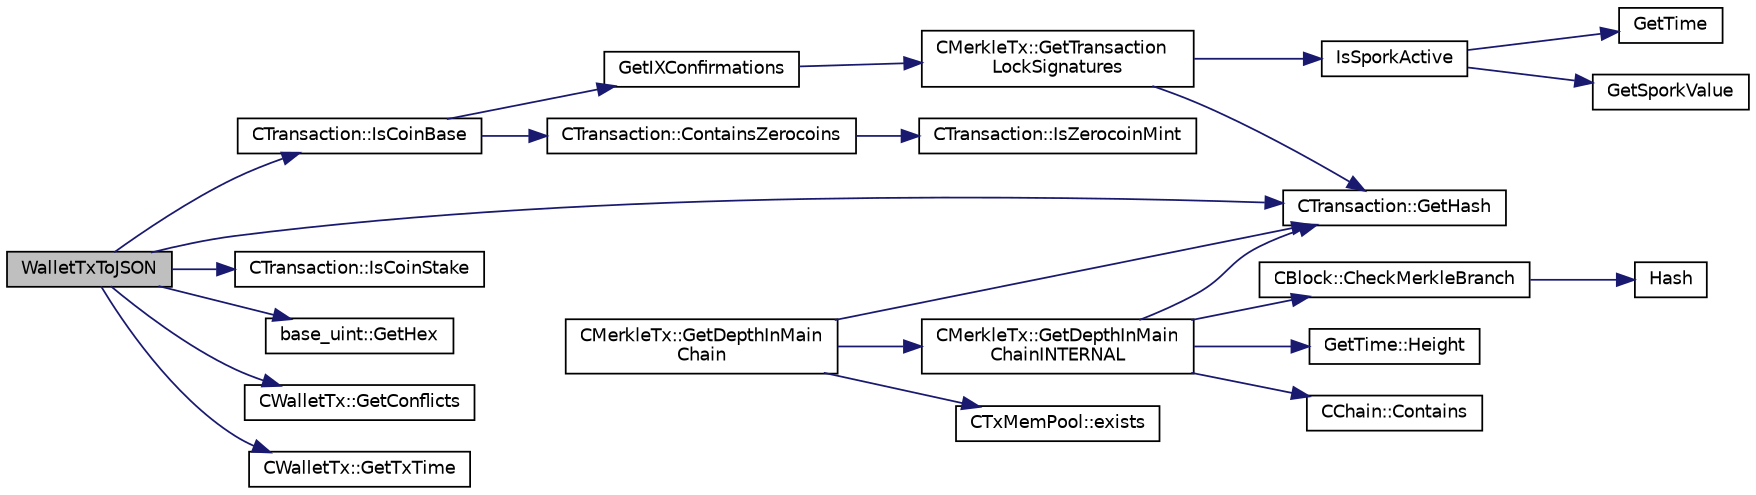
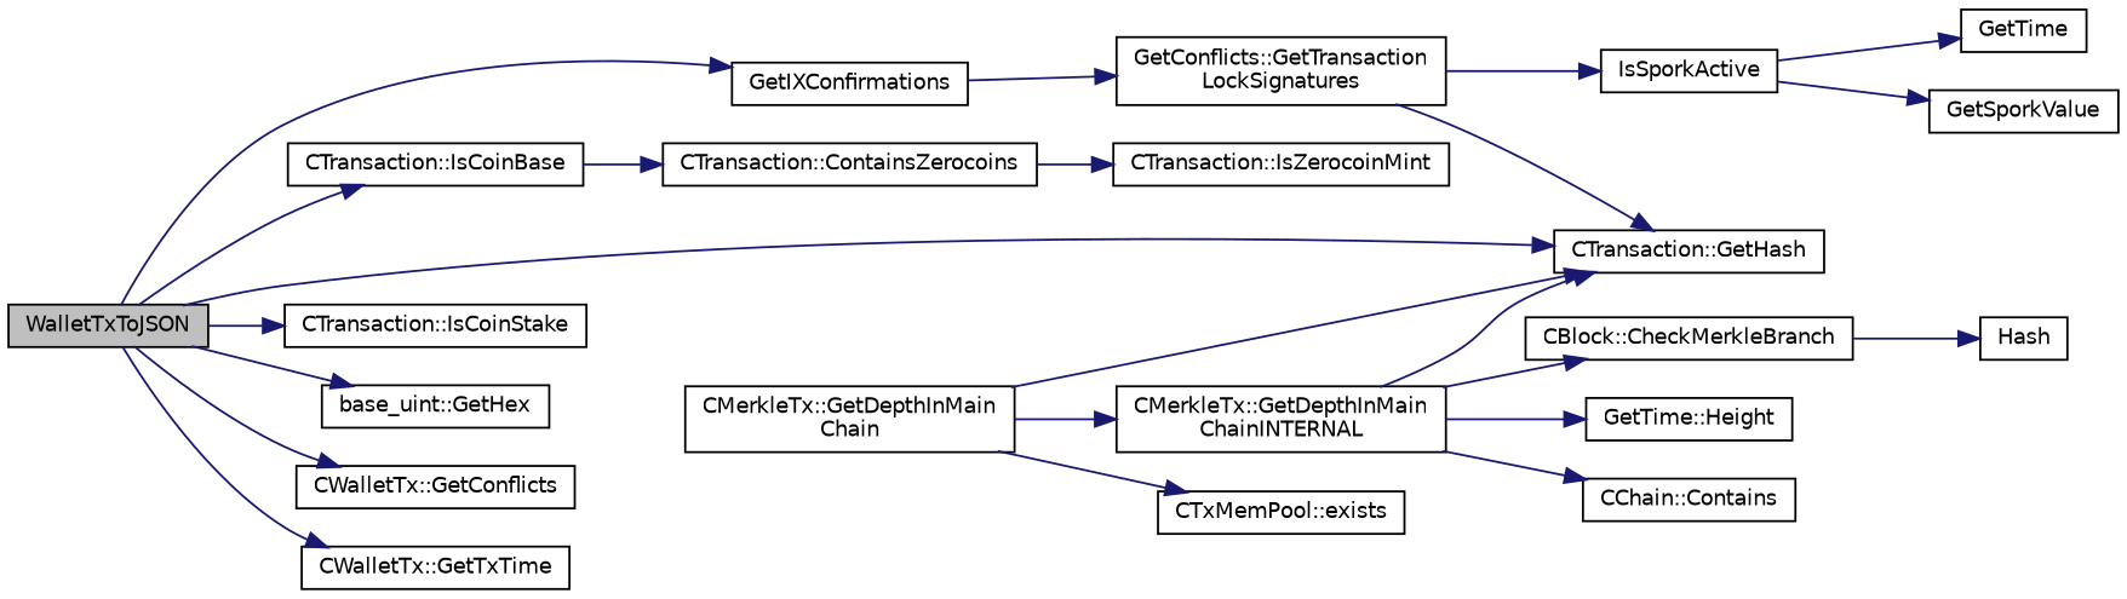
  digraph {
    rankdir=LR
    node [color=black fillcolor=white fontname=Helvetica fontsize=10 shape=record style=filled]
    edge [color=midnightblue fontname=Helvetica fontsize=10 labelfontname=Helvetica labelfontsize=10 style=solid]
    n1 [fillcolor=grey75 fontcolor=black height=0.2 label=WalletTxToJSON width=0.4]
    n2 [height=0.2 label="CTransaction::GetHash" width=0.4]
    n3 [height=0.2 label=GetIXConfirmations width=0.4]
    n4 [height=0.2 label="CTransaction::IsCoinBase" width=0.4]
    n5 [height=0.2 label="CTransaction::IsCoinStake" width=0.4]
    n6 [height=0.2 label="base_uint::GetHex" width=0.4]
    n7 [height=0.2 label="CWalletTx::GetConflicts" width=0.4]
    n8 [height=0.2 label="CWalletTx::GetTxTime" width=0.4]
    n9 [height=0.2 label="CMerkleTx::GetDepthInMain\lChain" width=0.4]
    n10 [height=0.2 label="CMerkleTx::GetDepthInMain\lChainINTERNAL" width=0.4]
    n11 [height=0.2 label="CTxMemPool::exists" width=0.4]
-   n12 [height=0.2 label="CMerkleTx::GetTransaction\lLockSignatures" width=0.4]
+   n12 [height=0.2 label="GetConflicts::GetTransaction\lLockSignatures" width=0.4]
    n13 [height=0.2 label="CTransaction::ContainsZerocoins" width=0.4]
    n14 [height=0.2 label="CChain::Contains" width=0.4]
    n15 [height=0.2 label="CBlock::CheckMerkleBranch" width=0.4]
    n16 [height=0.2 label="GetTime::Height" width=0.4]
    n17 [height=0.2 label=IsSporkActive width=0.4]
    n18 [height=0.2 label=Hash width=0.4]
    n19 [height=0.2 label=GetSporkValue width=0.4]
    n20 [height=0.2 label=GetTime width=0.4]
    n21 [height=0.2 label="CTransaction::IsZerocoinMint" width=0.4]
    n1 -> n2
-   n4 -> n3
+   n1 -> n3
    n1 -> n4
    n1 -> n5
    n1 -> n6
    n1 -> n7
    n1 -> n8
    n3 -> n12
    n4 -> n13
    n9 -> n2
    n9 -> n10
    n9 -> n11
    n10 -> n2
    n10 -> n14
    n10 -> n15
    n10 -> n16
    n12 -> n2
    n12 -> n17
    n13 -> n21
    n15 -> n18
    n17 -> n19
    n17 -> n20
  }
